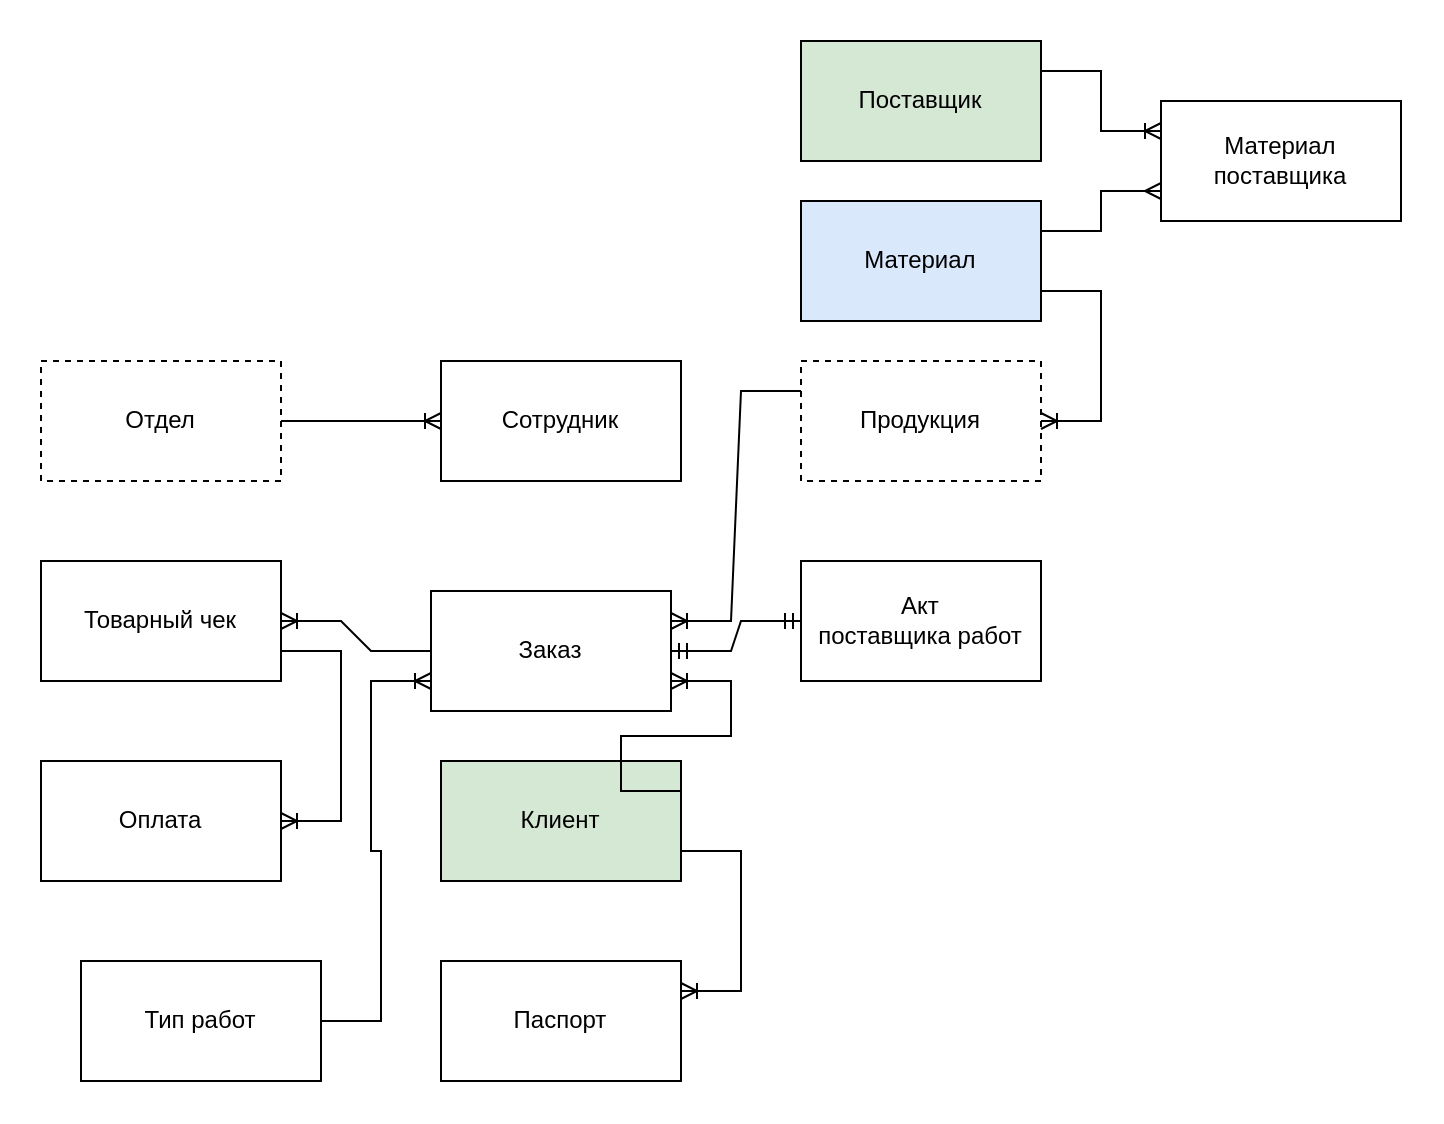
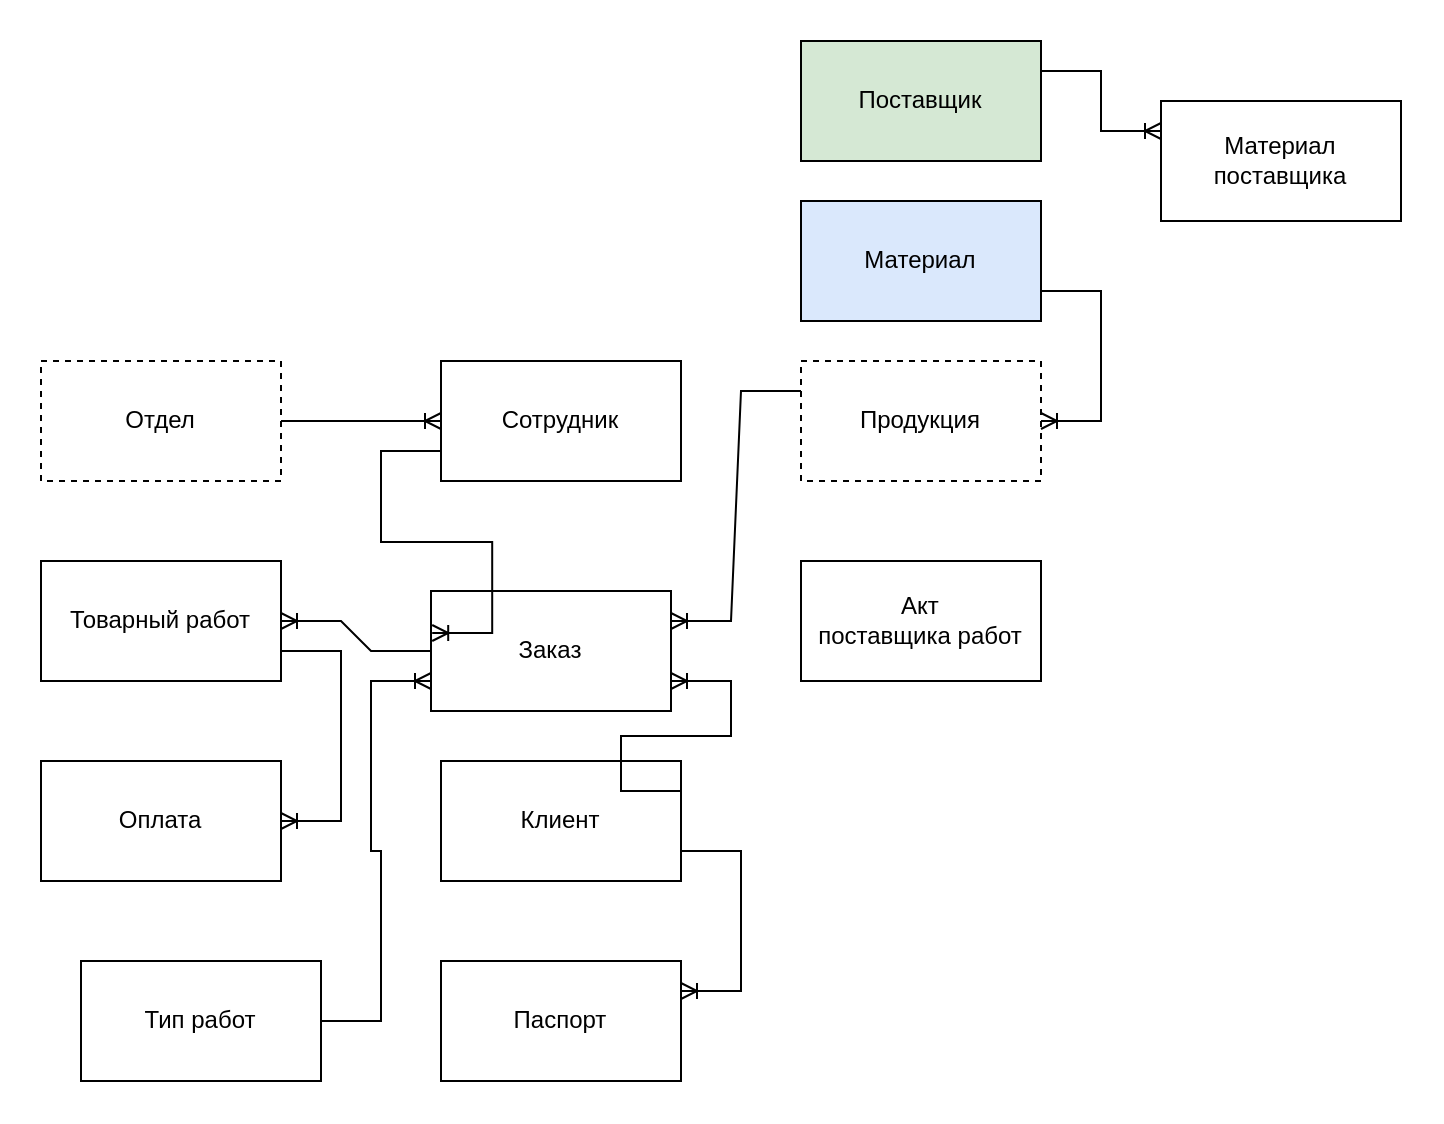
  <mxCell id="0" />
  <mxCell id="1" parent="0" />
  <mxCell id="2" value="Продукция" style="rounded=0;whiteSpace=wrap;html=1;dashed=1;" parent="1" vertex="1"><mxGeometry x="400" y="180" width="120" height="60" as="geometry" /></mxCell>
  <mxCell id="3" value="Материал" style="whiteSpace=wrap;html=1;rounded=0;fillColor=#dae8fc;" parent="1" vertex="1"><mxGeometry x="400" y="100" width="120" height="60" as="geometry" /></mxCell>
  <mxCell id="4" value="Отдел" style="rounded=0;whiteSpace=wrap;html=1;dashed=1;" parent="1" vertex="1"><mxGeometry x="20" y="180" width="120" height="60" as="geometry" /></mxCell>
- <mxCell id="5" value="Клиент" style="rounded=0;whiteSpace=wrap;html=1;fillColor=#d5e8d4;" parent="1" vertex="1"><mxGeometry x="220" y="380" width="120" height="60" as="geometry" /></mxCell>
+ <mxCell id="5" value="Клиент" style="rounded=0;whiteSpace=wrap;html=1;" parent="1" vertex="1"><mxGeometry x="220" y="380" width="120" height="60" as="geometry" /></mxCell>
  <mxCell id="6" value="Заказ" style="rounded=0;whiteSpace=wrap;html=1;" parent="1" vertex="1"><mxGeometry x="215" y="295" width="120" height="60" as="geometry" /></mxCell>
- <mxCell id="7" value="Товарный чек" style="rounded=0;whiteSpace=wrap;html=1;" parent="1" vertex="1"><mxGeometry x="20" y="280" width="120" height="60" as="geometry" /></mxCell>
+ <mxCell id="7" value="Товарный работ" style="rounded=0;whiteSpace=wrap;html=1;" parent="1" vertex="1"><mxGeometry x="20" y="280" width="120" height="60" as="geometry" /></mxCell>
  <mxCell id="8" value="Паспорт" style="whiteSpace=wrap;html=1;rounded=0;" parent="1" vertex="1"><mxGeometry x="220" y="480" width="120" height="60" as="geometry" /></mxCell>
  <mxCell id="9" value="Тип работ" style="rounded=0;whiteSpace=wrap;html=1;" parent="1" vertex="1"><mxGeometry x="40" y="480" width="120" height="60" as="geometry" /></mxCell>
  <mxCell id="10" value="Оплата" style="rounded=0;whiteSpace=wrap;html=1;" parent="1" vertex="1"><mxGeometry x="20" y="380" width="120" height="60" as="geometry" /></mxCell>
  <mxCell id="11" value="Акт&lt;br/&gt;поставщика работ" style="rounded=0;whiteSpace=wrap;html=1;" parent="1" vertex="1"><mxGeometry x="400" y="280" width="120" height="60" as="geometry" /></mxCell>
  <mxCell id="12" value="" style="edgeStyle=entityRelationEdgeStyle;fontSize=12;html=1;endArrow=ERoneToMany;rounded=0;exitX=1;exitY=0.5;exitDx=0;exitDy=0;" parent="1" source="4" target="18" edge="1"><mxGeometry width="100" height="100" relative="1" as="geometry"><mxPoint x="160" y="230" as="sourcePoint" /><mxPoint x="180" y="220" as="targetPoint" /></mxGeometry></mxCell>
  <mxCell id="13" value="" style="edgeStyle=entityRelationEdgeStyle;fontSize=12;html=1;endArrow=ERoneToMany;rounded=0;entryX=1;entryY=0.75;entryDx=0;entryDy=0;exitX=1;exitY=0.25;exitDx=0;exitDy=0;" parent="1" source="5" target="6" edge="1"><mxGeometry width="100" height="100" relative="1" as="geometry"><mxPoint x="170" y="560" as="sourcePoint" /><mxPoint x="180" y="490" as="targetPoint" /><Array as="points"><mxPoint x="350" y="360" /></Array></mxGeometry></mxCell>
  <mxCell id="14" value="" style="edgeStyle=entityRelationEdgeStyle;fontSize=12;html=1;endArrow=ERoneToMany;rounded=0;entryX=1;entryY=0.25;entryDx=0;entryDy=0;exitX=0;exitY=0.25;exitDx=0;exitDy=0;" parent="1" source="2" target="6" edge="1"><mxGeometry width="100" height="100" relative="1" as="geometry"><mxPoint x="440" y="460" as="sourcePoint" /><mxPoint x="540" y="360" as="targetPoint" /></mxGeometry></mxCell>
- <mxCell id="15" value="" style="edgeStyle=entityRelationEdgeStyle;fontSize=12;html=1;endArrow=ERmandOne;startArrow=ERmandOne;rounded=0;exitX=0;exitY=0.5;exitDx=0;exitDy=0;entryX=1;entryY=0.5;entryDx=0;entryDy=0;" parent="1" source="11" target="6" edge="1"><mxGeometry width="100" height="100" relative="1" as="geometry"><mxPoint x="470" y="460" as="sourcePoint" /><mxPoint x="570" y="360" as="targetPoint" /></mxGeometry></mxCell>
  <mxCell id="16" value="" style="edgeStyle=entityRelationEdgeStyle;fontSize=12;html=1;endArrow=ERoneToMany;rounded=0;exitX=1;exitY=0.5;exitDx=0;exitDy=0;entryX=0;entryY=0.75;entryDx=0;entryDy=0;" parent="1" source="9" target="6" edge="1"><mxGeometry width="100" height="100" relative="1" as="geometry"><mxPoint x="320" y="390" as="sourcePoint" /><mxPoint x="420" y="290" as="targetPoint" /></mxGeometry></mxCell>
+ <mxCell id="17" value="" style="edgeStyle=entityRelationEdgeStyle;fontSize=12;html=1;endArrow=ERoneToMany;rounded=0;entryX=0.005;entryY=0.35;entryDx=0;entryDy=0;entryPerimeter=0;exitX=0;exitY=0.75;exitDx=0;exitDy=0;" parent="1" source="18" target="6" edge="1"><mxGeometry width="100" height="100" relative="1" as="geometry"><mxPoint x="190" y="250" as="sourcePoint" /><mxPoint x="210" y="280" as="targetPoint" /></mxGeometry></mxCell>
  <mxCell id="18" value="Сотрудник" style="whiteSpace=wrap;html=1;rounded=0;" parent="1" vertex="1"><mxGeometry x="220" y="180" width="120" height="60" as="geometry" /></mxCell>
  <mxCell id="19" value="" style="edgeStyle=entityRelationEdgeStyle;fontSize=12;html=1;endArrow=ERoneToMany;rounded=0;exitX=0;exitY=0.5;exitDx=0;exitDy=0;entryX=1;entryY=0.5;entryDx=0;entryDy=0;" parent="1" source="6" target="7" edge="1"><mxGeometry width="100" height="100" relative="1" as="geometry"><mxPoint x="280" y="390" as="sourcePoint" /><mxPoint x="380" y="290" as="targetPoint" /></mxGeometry></mxCell>
  <mxCell id="20" value="" style="edgeStyle=entityRelationEdgeStyle;fontSize=12;html=1;endArrow=ERoneToMany;rounded=0;entryX=1;entryY=0.5;entryDx=0;entryDy=0;exitX=1;exitY=0.75;exitDx=0;exitDy=0;" parent="1" source="7" target="10" edge="1"><mxGeometry width="100" height="100" relative="1" as="geometry"><mxPoint x="200" y="350" as="sourcePoint" /><mxPoint x="380" y="290" as="targetPoint" /></mxGeometry></mxCell>
  <mxCell id="21" value="Материал поставщика" style="whiteSpace=wrap;html=1;rounded=0;" parent="1" vertex="1"><mxGeometry x="580" y="50" width="120" height="60" as="geometry" /></mxCell>
  <mxCell id="22" value="Поставщик" style="whiteSpace=wrap;html=1;rounded=0;fillColor=#d5e8d4;" parent="1" vertex="1"><mxGeometry x="400" y="20" width="120" height="60" as="geometry" /></mxCell>
  <mxCell id="23" value="" style="edgeStyle=entityRelationEdgeStyle;fontSize=12;html=1;endArrow=ERoneToMany;rounded=0;exitX=1;exitY=0.25;exitDx=0;exitDy=0;entryX=0;entryY=0.25;entryDx=0;entryDy=0;" parent="1" source="22" target="21" edge="1"><mxGeometry width="100" height="100" relative="1" as="geometry"><mxPoint x="580" y="270" as="sourcePoint" /><mxPoint x="680" y="170" as="targetPoint" /></mxGeometry></mxCell>
- <mxCell id="24" value="" style="edgeStyle=entityRelationEdgeStyle;fontSize=12;html=1;endArrow=ERmany;rounded=0;exitX=1;exitY=0.25;exitDx=0;exitDy=0;entryX=0;entryY=0.75;entryDx=0;entryDy=0;" parent="1" source="3" target="21" edge="1"><mxGeometry width="100" height="100" relative="1" as="geometry"><mxPoint x="590" y="270" as="sourcePoint" /><mxPoint x="690" y="170" as="targetPoint" /></mxGeometry></mxCell>
  <mxCell id="25" value="" style="edgeStyle=entityRelationEdgeStyle;fontSize=12;html=1;endArrow=ERoneToMany;rounded=0;exitX=1;exitY=0.75;exitDx=0;exitDy=0;entryX=1;entryY=0.5;entryDx=0;entryDy=0;" parent="1" source="3" target="2" edge="1"><mxGeometry width="100" height="100" relative="1" as="geometry"><mxPoint x="330" y="220" as="sourcePoint" /><mxPoint x="430" y="120" as="targetPoint" /></mxGeometry></mxCell>
  <mxCell id="26" value="" style="edgeStyle=entityRelationEdgeStyle;fontSize=12;html=1;endArrow=ERoneToMany;rounded=0;exitX=1;exitY=0.75;exitDx=0;exitDy=0;entryX=1;entryY=0.25;entryDx=0;entryDy=0;" parent="1" source="5" target="8" edge="1"><mxGeometry width="100" height="100" relative="1" as="geometry"><mxPoint x="300" y="380" as="sourcePoint" /><mxPoint x="400" y="280" as="targetPoint" /></mxGeometry></mxCell>
